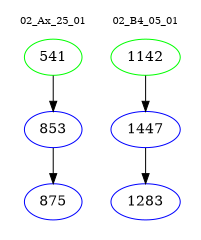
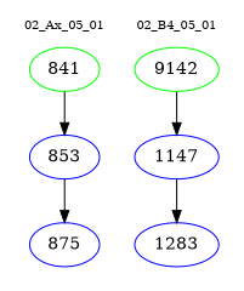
  digraph {
    node [color=blue]
    edge [color=black]
-   n1 [color=green label=541]
+   n1 [color=green label=841]
    n2 [label=853]
    n3 [label=875]
-   n4 [color=green label=1142]
-   n5 [label=1447]
+   n4 [color=green label=9142]
+   n5 [label=1147]
    n6 [label=1283]
    subgraph cluster_1 {
      color=white
      fontsize=10
-     label="02_Ax_25_01"
+     label="02_Ax_05_01"
      n1
      n2
      n3
    }
    subgraph cluster_2 {
      color=white
      fontsize=10
      label="02_B4_05_01"
      n4
      n5
      n6
    }
    n1 -> n2
    n2 -> n3
    n4 -> n5
    n5 -> n6
  }
